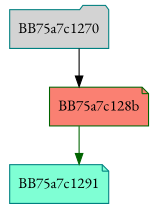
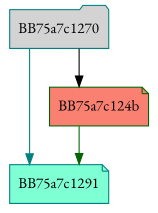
  digraph {
    fontname="EB Garamond"
    splines=ortho
    node [color=teal fontname="EB Garamond" shape=note style=filled]
    edge [fontname="EB Garamond"]
    n1 [fillcolor=lightgrey label=BB75a7c1270 shape=folder]
    BB75a7c1291 [fillcolor=aquamarine]
-   BB75a7c128b [color=darkgreen fillcolor=salmon]
+   BB75a7c128b [color=darkgreen fillcolor=salmon label=BB75a7c124b]
+   n1 -> BB75a7c1291 [color=teal]
    n1 -> BB75a7c128b [color=black]
    BB75a7c128b -> BB75a7c1291 [color=darkgreen]
  }
